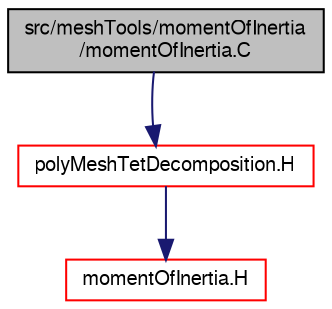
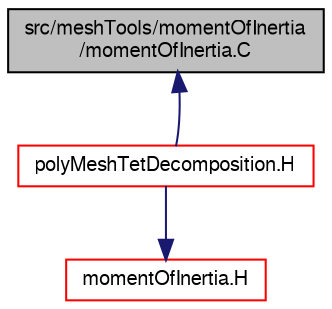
  digraph {
    node [color=red fontname=FreeSans fontsize=10 shape=record]
    edge [color=midnightblue fontname=FreeSans fontsize=10 labelfontname=FreeSans labelfontsize=10 style=solid]
    n1 [color=black fillcolor=grey75 fontcolor=black height=0.2 label="src/meshTools/momentOfInertia\l/momentOfInertia.C" style=filled width=0.4]
    n2 [height=0.2 label="polyMeshTetDecomposition.H" width=0.4]
    n3 [height=0.2 label="momentOfInertia.H" width=0.4]
-   n1 -> n2
+   n2 -> n1
    n2 -> n3
  }
